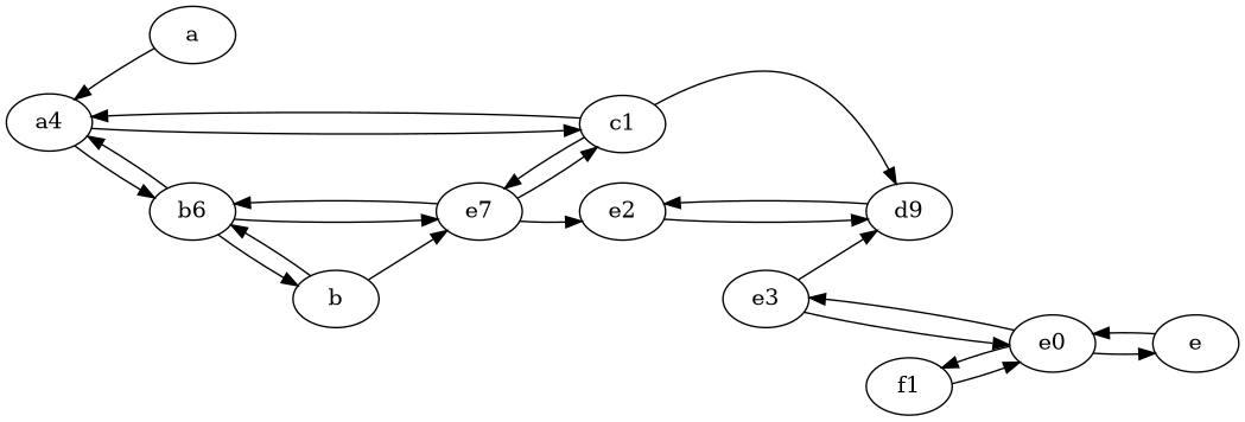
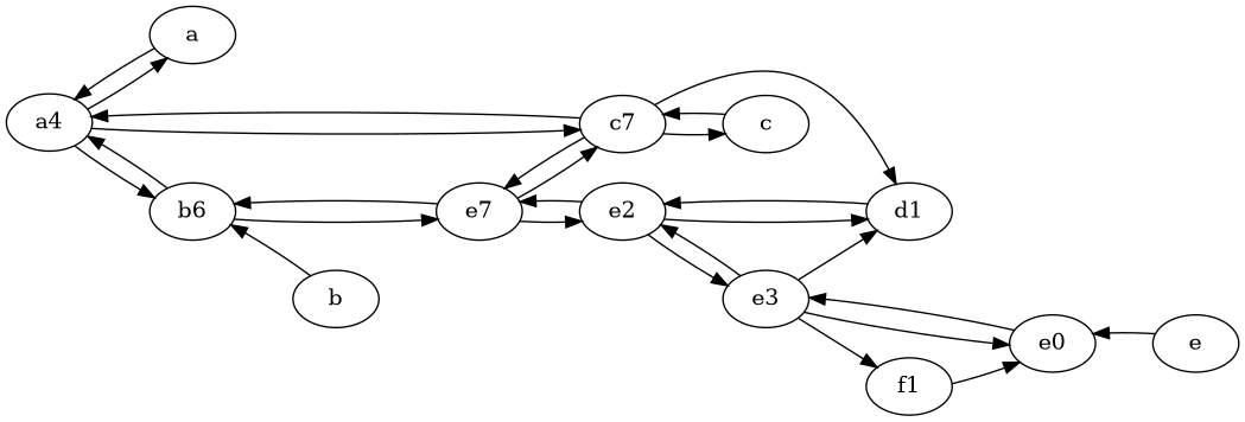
  digraph {
    rankdir=LR
    n1 [label=a4]
    a
    n3 [label=b6]
-   c1
+   c1 [label=c7]
    n5 [label=e7]
    b
    e2
-   d1 [label=d9]
+   d1
+   c
    e3
    n11 [label=e0]
    e
    f1
+   n1 -> a
    n1 -> n3
    n1 -> c1
    a -> n1
    n3 -> n1
    n3 -> n5
-   n3 -> b
    c1 -> n1
    c1 -> n5
    c1 -> d1
+   c1 -> c
    n5 -> n3
    n5 -> c1
    n5 -> e2
    b -> n3
-   b -> n5
+   e2 -> n5
    e2 -> d1
+   e2 -> e3
    d1 -> e2
+   c -> c1
+   e3 -> e2
    e3 -> d1
    e3 -> n11
    n11 -> e3
-   n11 -> e
-   n11 -> f1
+   e3 -> f1
    e -> n11
    f1 -> n11
  }
